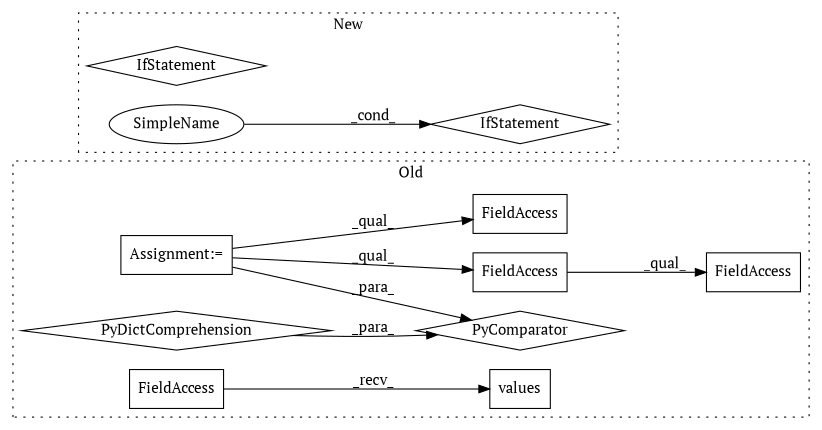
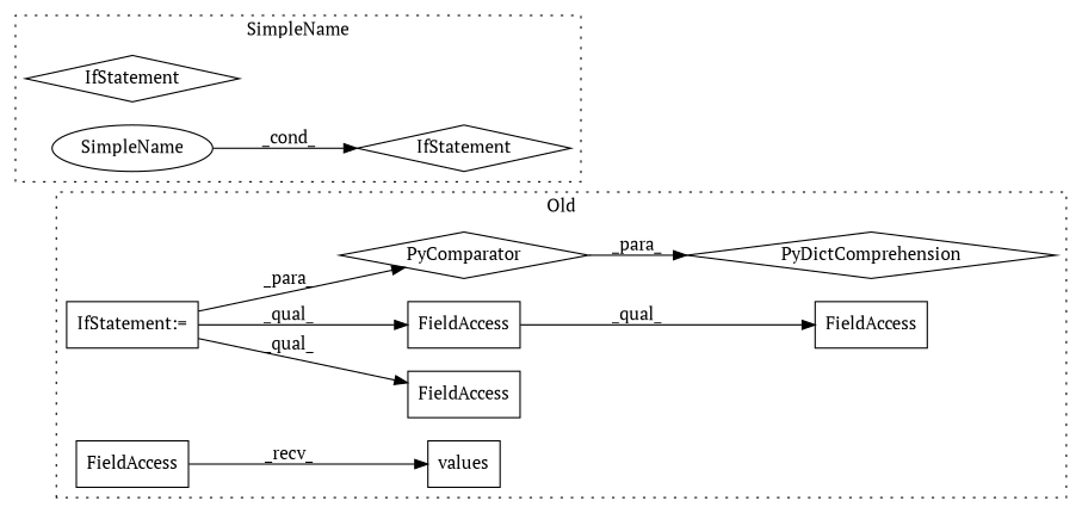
  digraph {
    fontname="PT Serif"
    rankdir=LR
    node [a=22 fontname="PT Serif" l=8 s=1454 shape=box]
    edge [fontname="PT Serif"]
    n1 [a=32 label=values s=1566]
-   n2 [a=7 l=36 label="Assignment:=" s=1547]
+   n2 [a=7 l=36 label="IfStatement:=" s=1547]
    n3 [l=10 label=FieldAccess s=1555]
    n4 [label=FieldAccess s=1481]
    n5 [l=22 label=FieldAccess]
    n6 [l=17 label=FieldAccess]
    n7 [a=110 l=137 label=PyDictComprehension shape=diamond]
    n8 [a=113 l=36 label=PyComparator s=1547 shape=diamond]
    n9 [a=25 l=25 label=IfStatement s=1524 shape=diamond]
    n10 [a=25 l=25 label=IfStatement s=2047 shape=diamond]
    n11 [a=42 l=5 label=SimpleName s=1544 shape=ellipse]
    subgraph cluster_1 {
      label=Old
      style=dotted
      n1
      n2
      n3
      n4
      n5
      n6
      n7
      n8
    }
    subgraph cluster_2 {
-     label=New
+     label=SimpleName
      style=dotted
      n9
      n10
      n11
    }
    n2 -> n4 [label=_qual_]
    n2 -> n6 [label=_qual_]
    n2 -> n8 [label=_para_]
    n3 -> n1 [label=_recv_]
    n6 -> n5 [label=_qual_]
-   n7 -> n8 [label=_para_]
+   n8 -> n7 [label=_para_]
    n11 -> n9 [label=_cond_]
  }
